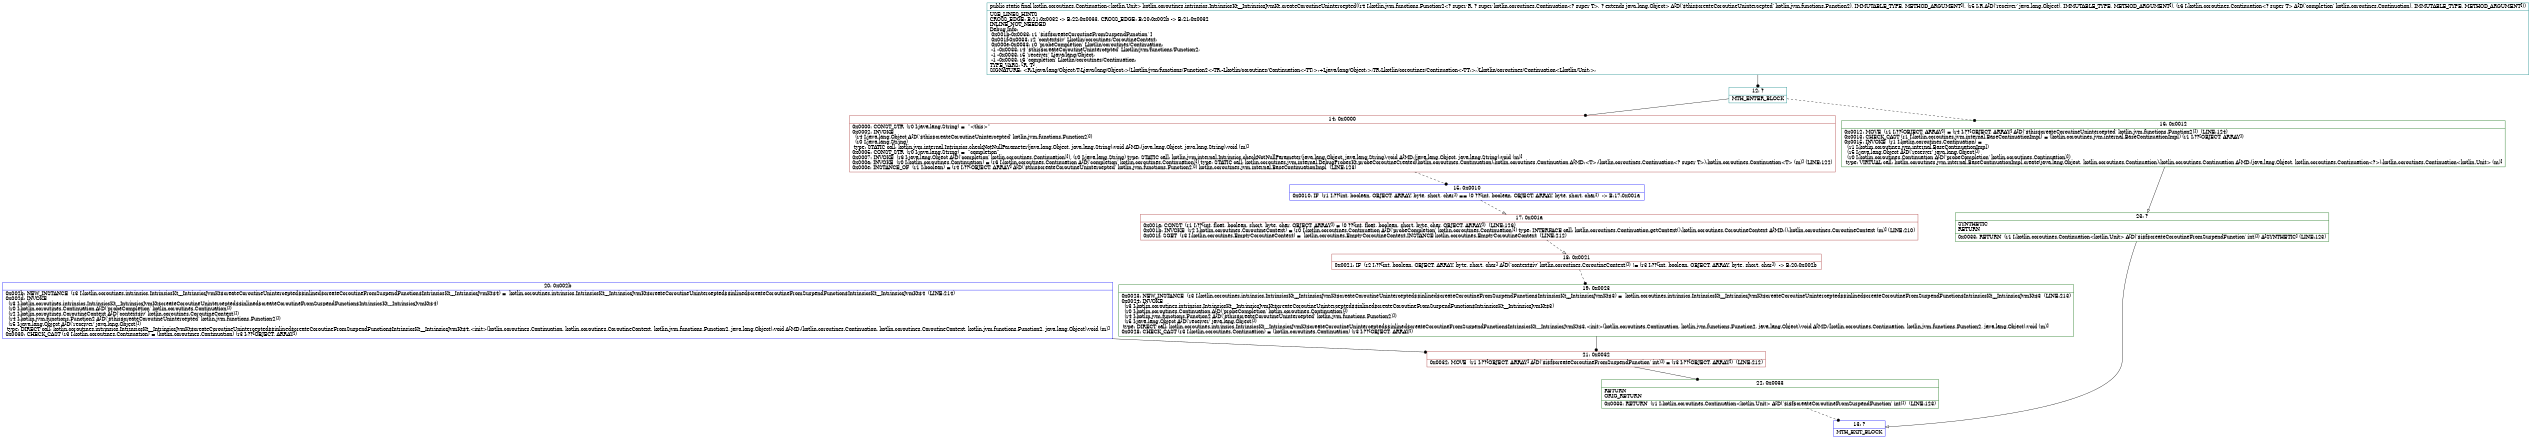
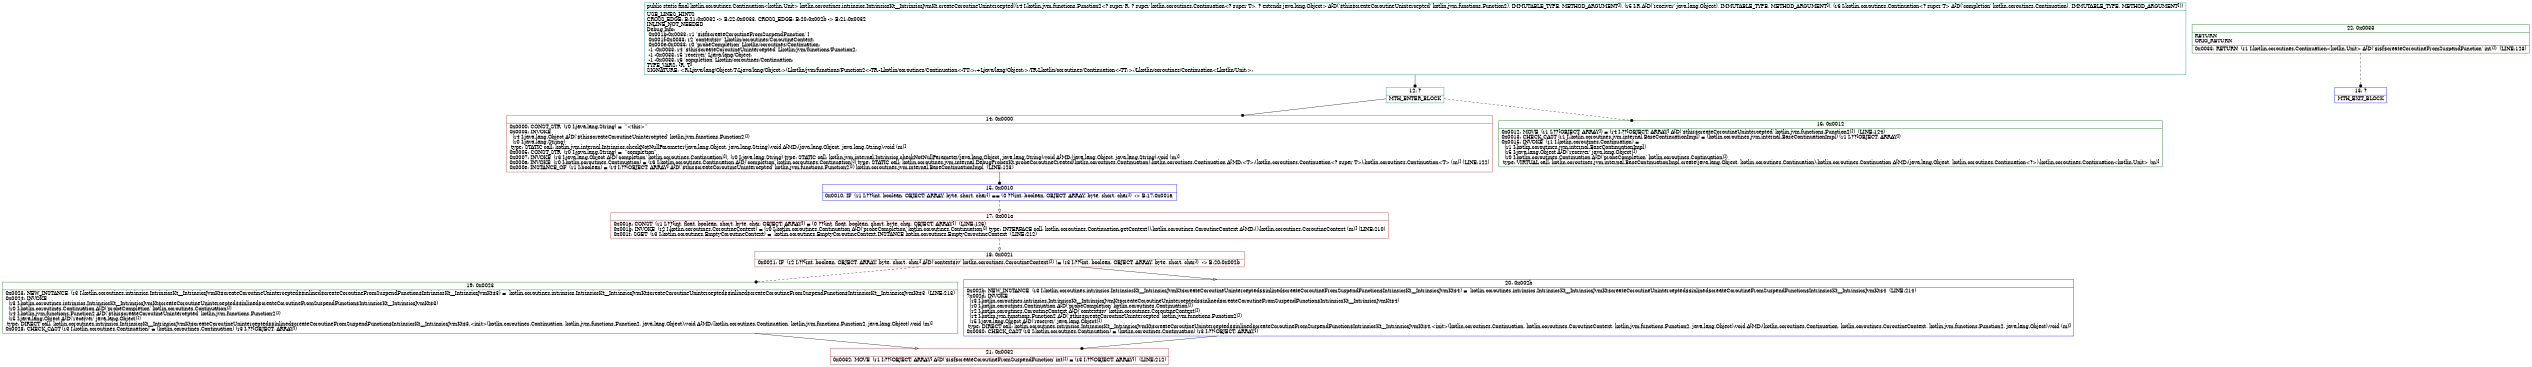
  digraph {
    node [color=brown shape=record]
    edge [arrowhead=dot]
    n1 [color=teal label="{12\:\ ?|MTH_ENTER_BLOCK\l}"]
-   n2 [label="{14\:\ 0x0000|0x0000: CONST_STR  (r0 I:java.lang.String) =  \"\<this\>\" \l0x0002: INVOKE  \l  (r4 I:java.lang.Object A[D('$this$createCoroutineUnintercepted' kotlin.jvm.functions.Function2)])\l  (r0 I:java.lang.String)\l type: STATIC call: kotlin.jvm.internal.Intrinsics.checkNotNullParameter(java.lang.Object, java.lang.String):void A[MD:(java.lang.Object, java.lang.String):void (m)]\l0x0005: CONST_STR  (r0 I:java.lang.String) =  \"completion\" \l0x0007: INVOKE  (r6 I:java.lang.Object A[D('completion' kotlin.coroutines.Continuation)]), (r0 I:java.lang.String) type: STATIC call: kotlin.jvm.internal.Intrinsics.checkNotNullParameter(java.lang.Object, java.lang.String):void A[MD:(java.lang.Object, java.lang.String):void (m)]\l0x000a: INVOKE  (r0 I:kotlin.coroutines.Continuation) = (r6 I:kotlin.coroutines.Continuation A[D('completion' kotlin.coroutines.Continuation)]) type: STATIC call: kotlin.coroutines.jvm.internal.DebugProbesKt.probeCoroutineCreated(kotlin.coroutines.Continuation):kotlin.coroutines.Continuation A[MD:\<T\>:(kotlin.coroutines.Continuation\<? super T\>):kotlin.coroutines.Continuation\<T\> (m)] (LINE:122)\l0x000e: INSTANCE_OF  (r1 I:boolean) = (r4 I:??[OBJECT, ARRAY] A[D('$this$createCoroutineUnintercepted' kotlin.jvm.functions.Function2)]) kotlin.coroutines.jvm.internal.BaseContinuationImpl  (LINE:123)\l}"]
+   n2 [label="{14\:\ 0x0000|0x0000: CONST_STR  (r0 I:java.lang.String) =  \"\<this\>\" \l0x0003: INVOKE  \l  (r4 I:java.lang.Object A[D('$this$createCoroutineUnintercepted' kotlin.jvm.functions.Function2)])\l  (r0 I:java.lang.String)\l type: STATIC call: kotlin.jvm.internal.Intrinsics.checkNotNullParameter(java.lang.Object, java.lang.String):void A[MD:(java.lang.Object, java.lang.String):void (m)]\l0x0005: CONST_STR  (r0 I:java.lang.String) =  \"completion\" \l0x0007: INVOKE  (r6 I:java.lang.Object A[D('completion' kotlin.coroutines.Continuation)]), (r0 I:java.lang.String) type: STATIC call: kotlin.jvm.internal.Intrinsics.checkNotNullParameter(java.lang.Object, java.lang.String):void A[MD:(java.lang.Object, java.lang.String):void (m)]\l0x000a: INVOKE  (r0 I:kotlin.coroutines.Continuation) = (r6 I:kotlin.coroutines.Continuation A[D('completion' kotlin.coroutines.Continuation)]) type: STATIC call: kotlin.coroutines.jvm.internal.DebugProbesKt.probeCoroutineCreated(kotlin.coroutines.Continuation):kotlin.coroutines.Continuation A[MD:\<T\>:(kotlin.coroutines.Continuation\<? super T\>):kotlin.coroutines.Continuation\<T\> (m)] (LINE:122)\l0x000e: INSTANCE_OF  (r1 I:boolean) = (r4 I:??[OBJECT, ARRAY] A[D('$this$createCoroutineUnintercepted' kotlin.jvm.functions.Function2)]) kotlin.coroutines.jvm.internal.BaseContinuationImpl  (LINE:123)\l}"]
    n3 [color=darkgreen label="{16\:\ 0x0012|0x0012: MOVE  (r1 I:??[OBJECT, ARRAY]) = (r4 I:??[OBJECT, ARRAY] A[D('$this$createCoroutineUnintercepted' kotlin.jvm.functions.Function2)])  (LINE:124)\l0x0013: CHECK_CAST (r1 I:kotlin.coroutines.jvm.internal.BaseContinuationImpl) = (kotlin.coroutines.jvm.internal.BaseContinuationImpl) (r1 I:??[OBJECT, ARRAY]) \l0x0015: INVOKE  (r1 I:kotlin.coroutines.Continuation) = \l  (r1 I:kotlin.coroutines.jvm.internal.BaseContinuationImpl)\l  (r5 I:java.lang.Object A[D('receiver' java.lang.Object)])\l  (r0 I:kotlin.coroutines.Continuation A[D('probeCompletion' kotlin.coroutines.Continuation)])\l type: VIRTUAL call: kotlin.coroutines.jvm.internal.BaseContinuationImpl.create(java.lang.Object, kotlin.coroutines.Continuation):kotlin.coroutines.Continuation A[MD:(java.lang.Object, kotlin.coroutines.Continuation\<?\>):kotlin.coroutines.Continuation\<kotlin.Unit\> (m)]\l}"]
    n4 [color=blue label="{15\:\ 0x0010|0x0010: IF  (r1 I:??[int, boolean, OBJECT, ARRAY, byte, short, char]) == (0 ??[int, boolean, OBJECT, ARRAY, byte, short, char])  \-\> B:17:0x001a \l}"]
    n5 [label="{17\:\ 0x001a|0x001a: CONST  (r1 I:??[int, float, boolean, short, byte, char, OBJECT, ARRAY]) = (0 ??[int, float, boolean, short, byte, char, OBJECT, ARRAY])  (LINE:126)\l0x001b: INVOKE  (r2 I:kotlin.coroutines.CoroutineContext) = (r0 I:kotlin.coroutines.Continuation A[D('probeCompletion' kotlin.coroutines.Continuation)]) type: INTERFACE call: kotlin.coroutines.Continuation.getContext():kotlin.coroutines.CoroutineContext A[MD:():kotlin.coroutines.CoroutineContext (m)] (LINE:210)\l0x001f: SGET  (r3 I:kotlin.coroutines.EmptyCoroutineContext) =  kotlin.coroutines.EmptyCoroutineContext.INSTANCE kotlin.coroutines.EmptyCoroutineContext  (LINE:212)\l}"]
-   n6 [color=darkgreen label="{23\:\ ?|SYNTHETIC\lRETURN\l|0x0033: RETURN  (r1 I:kotlin.coroutines.Continuation\<kotlin.Unit\> A[D('$i$f$createCoroutineFromSuspendFunction' int)]) A[SYNTHETIC] (LINE:123)\l}"]
    n7 [label="{18\:\ 0x0021|0x0021: IF  (r2 I:??[int, boolean, OBJECT, ARRAY, byte, short, char] A[D('context$iv' kotlin.coroutines.CoroutineContext)]) != (r3 I:??[int, boolean, OBJECT, ARRAY, byte, short, char])  \-\> B:20:0x002b \l}"]
    n8 [color=blue label="{13\:\ ?|MTH_EXIT_BLOCK\l}"]
    n9 [color=darkgreen label="{19\:\ 0x0023|0x0023: NEW_INSTANCE  (r3 I:kotlin.coroutines.intrinsics.IntrinsicsKt__IntrinsicsJvmKt$createCoroutineUnintercepted$$inlined$createCoroutineFromSuspendFunction$IntrinsicsKt__IntrinsicsJvmKt$3) =  kotlin.coroutines.intrinsics.IntrinsicsKt__IntrinsicsJvmKt$createCoroutineUnintercepted$$inlined$createCoroutineFromSuspendFunction$IntrinsicsKt__IntrinsicsJvmKt$3  (LINE:213)\l0x0024: INVOKE  \l  (r3 I:kotlin.coroutines.intrinsics.IntrinsicsKt__IntrinsicsJvmKt$createCoroutineUnintercepted$$inlined$createCoroutineFromSuspendFunction$IntrinsicsKt__IntrinsicsJvmKt$3)\l  (r0 I:kotlin.coroutines.Continuation A[D('probeCompletion' kotlin.coroutines.Continuation)])\l  (r4 I:kotlin.jvm.functions.Function2 A[D('$this$createCoroutineUnintercepted' kotlin.jvm.functions.Function2)])\l  (r5 I:java.lang.Object A[D('receiver' java.lang.Object)])\l type: DIRECT call: kotlin.coroutines.intrinsics.IntrinsicsKt__IntrinsicsJvmKt$createCoroutineUnintercepted$$inlined$createCoroutineFromSuspendFunction$IntrinsicsKt__IntrinsicsJvmKt$3.\<init\>(kotlin.coroutines.Continuation, kotlin.jvm.functions.Function2, java.lang.Object):void A[MD:(kotlin.coroutines.Continuation, kotlin.jvm.functions.Function2, java.lang.Object):void (m)]\l0x0028: CHECK_CAST (r3 I:kotlin.coroutines.Continuation) = (kotlin.coroutines.Continuation) (r3 I:??[OBJECT, ARRAY]) \l}"]
-   n10 [color=blue label="{20\:\ 0x002b|0x002b: NEW_INSTANCE  (r3 I:kotlin.coroutines.intrinsics.IntrinsicsKt__IntrinsicsJvmKt$createCoroutineUnintercepted$$inlined$createCoroutineFromSuspendFunction$IntrinsicsKt__IntrinsicsJvmKt$4) =  kotlin.coroutines.intrinsics.IntrinsicsKt__IntrinsicsJvmKt$createCoroutineUnintercepted$$inlined$createCoroutineFromSuspendFunction$IntrinsicsKt__IntrinsicsJvmKt$4  (LINE:214)\l0x002d: INVOKE  \l  (r3 I:kotlin.coroutines.intrinsics.IntrinsicsKt__IntrinsicsJvmKt$createCoroutineUnintercepted$$inlined$createCoroutineFromSuspendFunction$IntrinsicsKt__IntrinsicsJvmKt$4)\l  (r0 I:kotlin.coroutines.Continuation A[D('probeCompletion' kotlin.coroutines.Continuation)])\l  (r2 I:kotlin.coroutines.CoroutineContext A[D('context$iv' kotlin.coroutines.CoroutineContext)])\l  (r4 I:kotlin.jvm.functions.Function2 A[D('$this$createCoroutineUnintercepted' kotlin.jvm.functions.Function2)])\l  (r5 I:java.lang.Object A[D('receiver' java.lang.Object)])\l type: DIRECT call: kotlin.coroutines.intrinsics.IntrinsicsKt__IntrinsicsJvmKt$createCoroutineUnintercepted$$inlined$createCoroutineFromSuspendFunction$IntrinsicsKt__IntrinsicsJvmKt$4.\<init\>(kotlin.coroutines.Continuation, kotlin.coroutines.CoroutineContext, kotlin.jvm.functions.Function2, java.lang.Object):void A[MD:(kotlin.coroutines.Continuation, kotlin.coroutines.CoroutineContext, kotlin.jvm.functions.Function2, java.lang.Object):void (m)]\l0x0030: CHECK_CAST (r3 I:kotlin.coroutines.Continuation) = (kotlin.coroutines.Continuation) (r3 I:??[OBJECT, ARRAY]) \l}"]
+   n10 [color=blue label="{20\:\ 0x002b|0x002b: NEW_INSTANCE  (r3 I:kotlin.coroutines.intrinsics.IntrinsicsKt__IntrinsicsJvmKt$createCoroutineUnintercepted$$inlined$createCoroutineFromSuspendFunction$IntrinsicsKt__IntrinsicsJvmKt$4) =  kotlin.coroutines.intrinsics.IntrinsicsKt__IntrinsicsJvmKt$createCoroutineUnintercepted$$inlined$createCoroutineFromSuspendFunction$IntrinsicsKt__IntrinsicsJvmKt$4  (LINE:214)\l7x002d: INVOKE  \l  (r3 I:kotlin.coroutines.intrinsics.IntrinsicsKt__IntrinsicsJvmKt$createCoroutineUnintercepted$$inlined$createCoroutineFromSuspendFunction$IntrinsicsKt__IntrinsicsJvmKt$4)\l  (r0 I:kotlin.coroutines.Continuation A[D('probeCompletion' kotlin.coroutines.Continuation)])\l  (r2 I:kotlin.coroutines.CoroutineContext A[D('context$iv' kotlin.coroutines.CoroutineContext)])\l  (r4 I:kotlin.jvm.functions.Function2 A[D('$this$createCoroutineUnintercepted' kotlin.jvm.functions.Function2)])\l  (r5 I:java.lang.Object A[D('receiver' java.lang.Object)])\l type: DIRECT call: kotlin.coroutines.intrinsics.IntrinsicsKt__IntrinsicsJvmKt$createCoroutineUnintercepted$$inlined$createCoroutineFromSuspendFunction$IntrinsicsKt__IntrinsicsJvmKt$4.\<init\>(kotlin.coroutines.Continuation, kotlin.coroutines.CoroutineContext, kotlin.jvm.functions.Function2, java.lang.Object):void A[MD:(kotlin.coroutines.Continuation, kotlin.coroutines.CoroutineContext, kotlin.jvm.functions.Function2, java.lang.Object):void (m)]\l0x0030: CHECK_CAST (r3 I:kotlin.coroutines.Continuation) = (kotlin.coroutines.Continuation) (r3 I:??[OBJECT, ARRAY]) \l}"]
    n11 [label="{21\:\ 0x0032|0x0032: MOVE  (r1 I:??[OBJECT, ARRAY] A[D('$i$f$createCoroutineFromSuspendFunction' int)]) = (r3 I:??[OBJECT, ARRAY])  (LINE:212)\l}"]
    n12 [color=darkgreen label="{22\:\ 0x0033|RETURN\lORIG_RETURN\l|0x0033: RETURN  (r1 I:kotlin.coroutines.Continuation\<kotlin.Unit\> A[D('$i$f$createCoroutineFromSuspendFunction' int)])  (LINE:123)\l}"]
    n13 [color=teal label="{public static final kotlin.coroutines.Continuation\<kotlin.Unit\> kotlin.coroutines.intrinsics.IntrinsicsKt__IntrinsicsJvmKt.createCoroutineUnintercepted((r4 I:kotlin.jvm.functions.Function2\<? super R, ? super kotlin.coroutines.Continuation\<? super T\>, ? extends java.lang.Object\> A[D('$this$createCoroutineUnintercepted' kotlin.jvm.functions.Function2), IMMUTABLE_TYPE, METHOD_ARGUMENT]), (r5 I:R A[D('receiver' java.lang.Object), IMMUTABLE_TYPE, METHOD_ARGUMENT]), (r6 I:kotlin.coroutines.Continuation\<? super T\> A[D('completion' kotlin.coroutines.Continuation), IMMUTABLE_TYPE, METHOD_ARGUMENT]))  | USE_LINES_HINTS\lCROSS_EDGE: B:21:0x0032 \-\> B:22:0x0033, CROSS_EDGE: B:20:0x002b \-\> B:21:0x0032\lINLINE_NOT_NEEDED\lDebug Info:\l  0x001b\-0x0033: r1 '$i$f$createCoroutineFromSuspendFunction' I\l  0x001f\-0x0033: r2 'context$iv' Lkotlin\/coroutines\/CoroutineContext;\l  0x000e\-0x0033: r0 'probeCompletion' Lkotlin\/coroutines\/Continuation;\l  \-1 \-0x0033: r4 '$this$createCoroutineUnintercepted' Lkotlin\/jvm\/functions\/Function2;\l  \-1 \-0x0033: r5 'receiver' Ljava\/lang\/Object;\l  \-1 \-0x0033: r6 'completion' Lkotlin\/coroutines\/Continuation;\lTYPE_VARS: [R, T]\lSIGNATURE: \<R:Ljava\/lang\/Object;T:Ljava\/lang\/Object;\>(Lkotlin\/jvm\/functions\/Function2\<\-TR;\-Lkotlin\/coroutines\/Continuation\<\-TT;\>;+Ljava\/lang\/Object;\>;TR;Lkotlin\/coroutines\/Continuation\<\-TT;\>;)Lkotlin\/coroutines\/Continuation\<Lkotlin\/Unit;\>;\l}"]
    n1 -> n2
    n1 -> n3 [style=dashed]
-   n2 -> n4 [style=dashed]
-   n3 -> n6 [arrowhead=onormal]
+   n2 -> n4
    n4 -> n5 [arrowhead=onormal style=dashed]
    n5 -> n7 [arrowhead=onormal style=dashed]
-   n6 -> n8 [arrowhead=onormal]
    n7 -> n9 [style=dashed]
-   n9 -> n11
+   n7 -> n10 [arrowhead=onormal]
+   n9 -> n11 [arrowhead=onormal]
    n10 -> n11
-   n11 -> n12
    n12 -> n8 [style=dashed]
    n13 -> n1
  }
